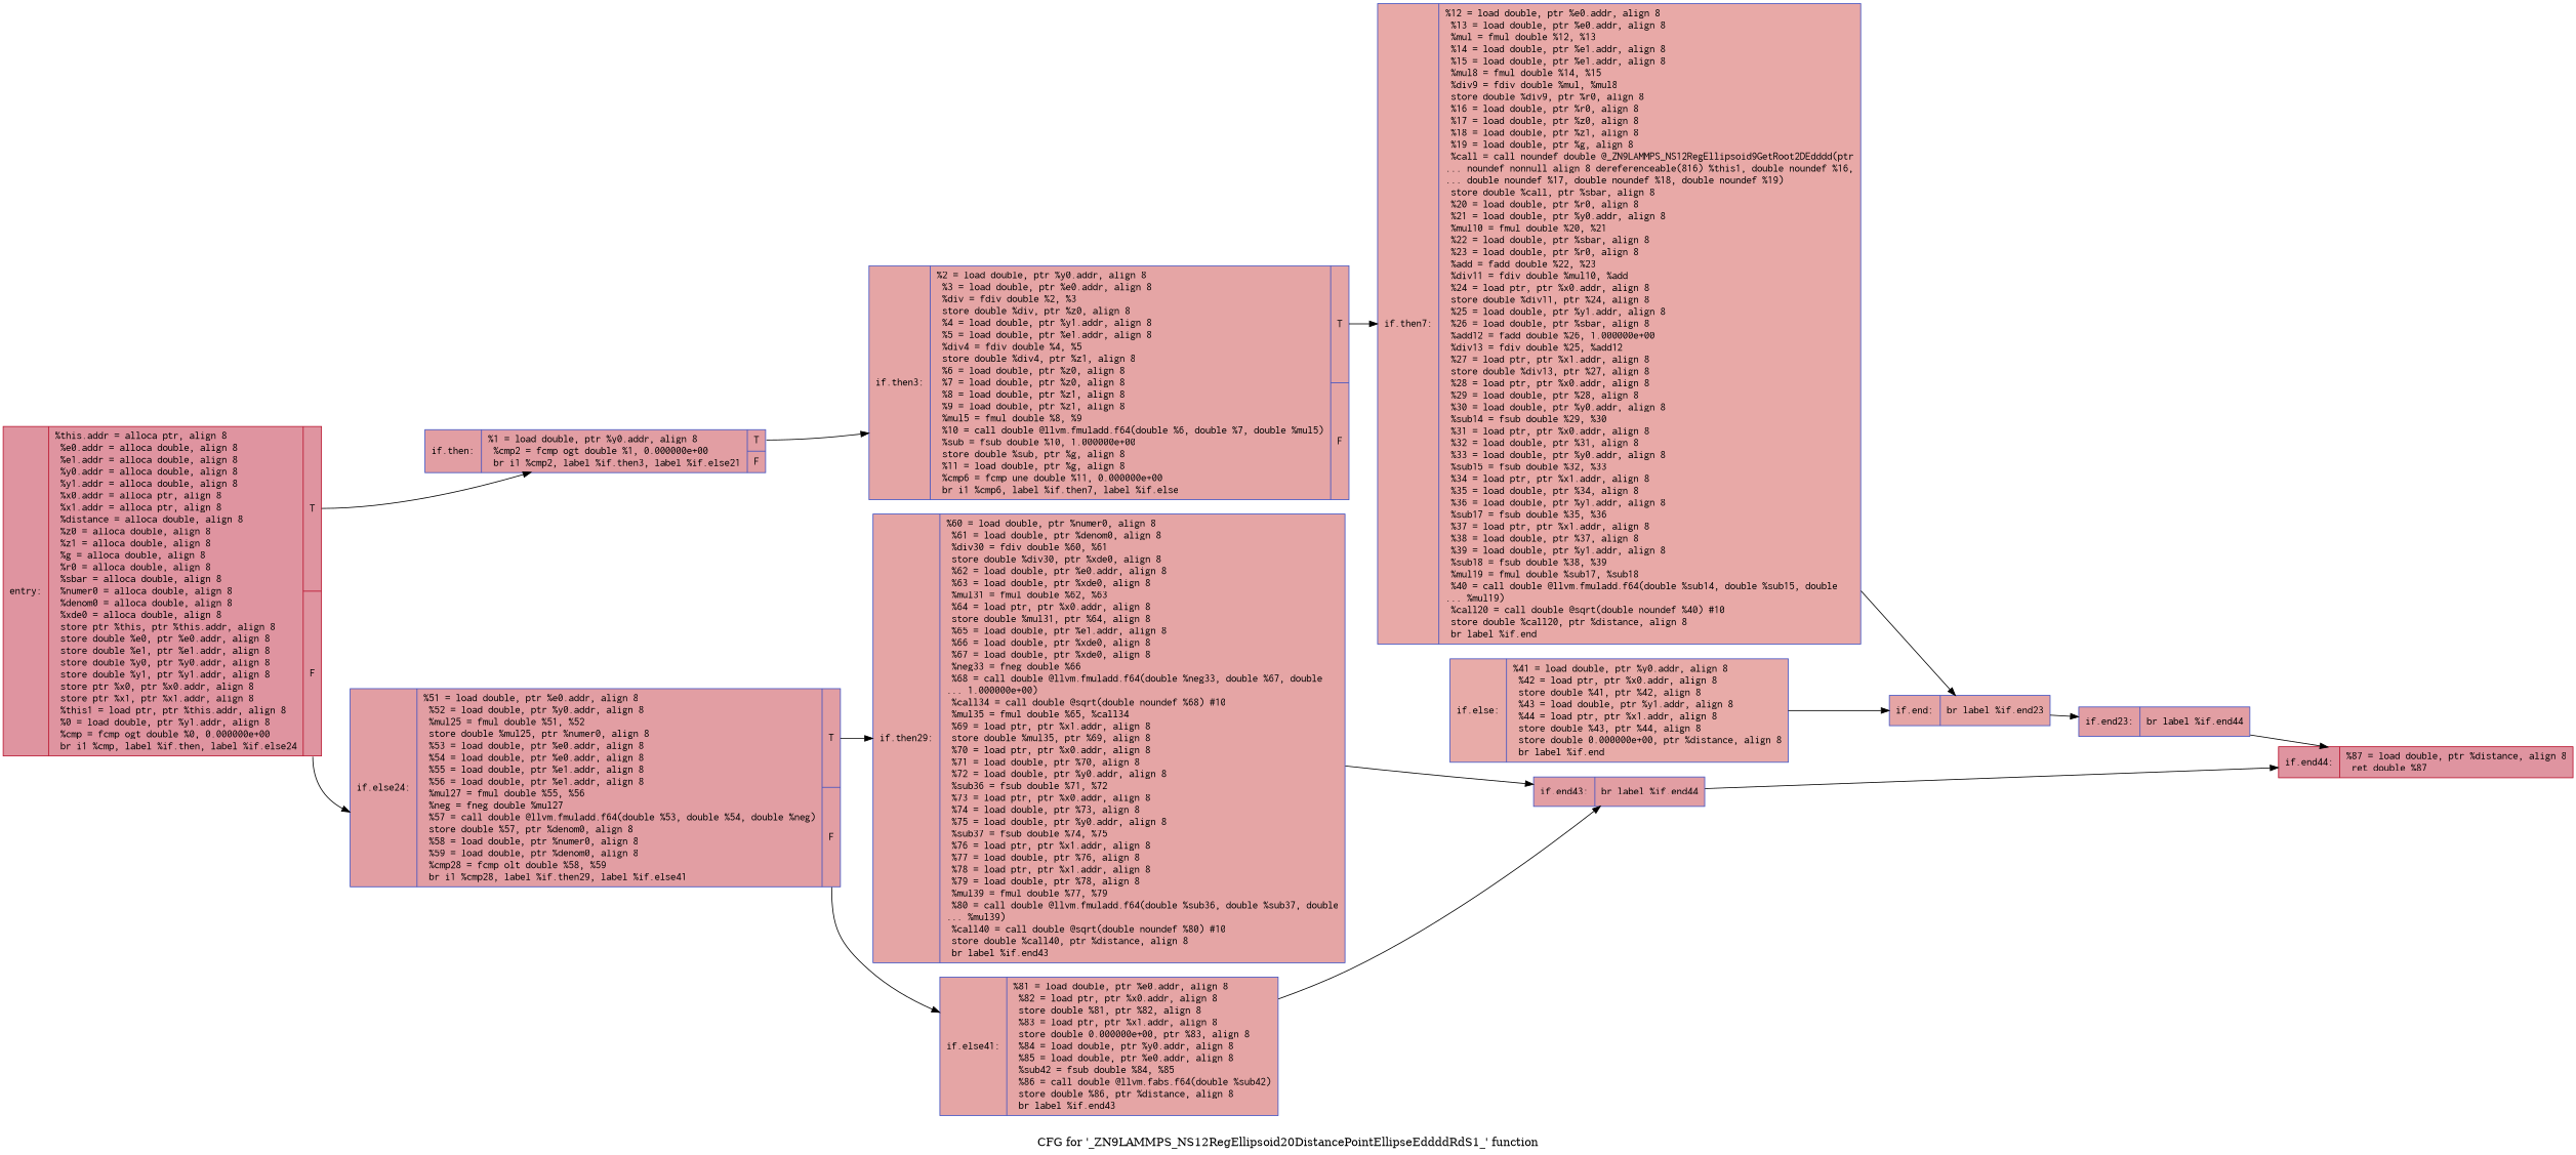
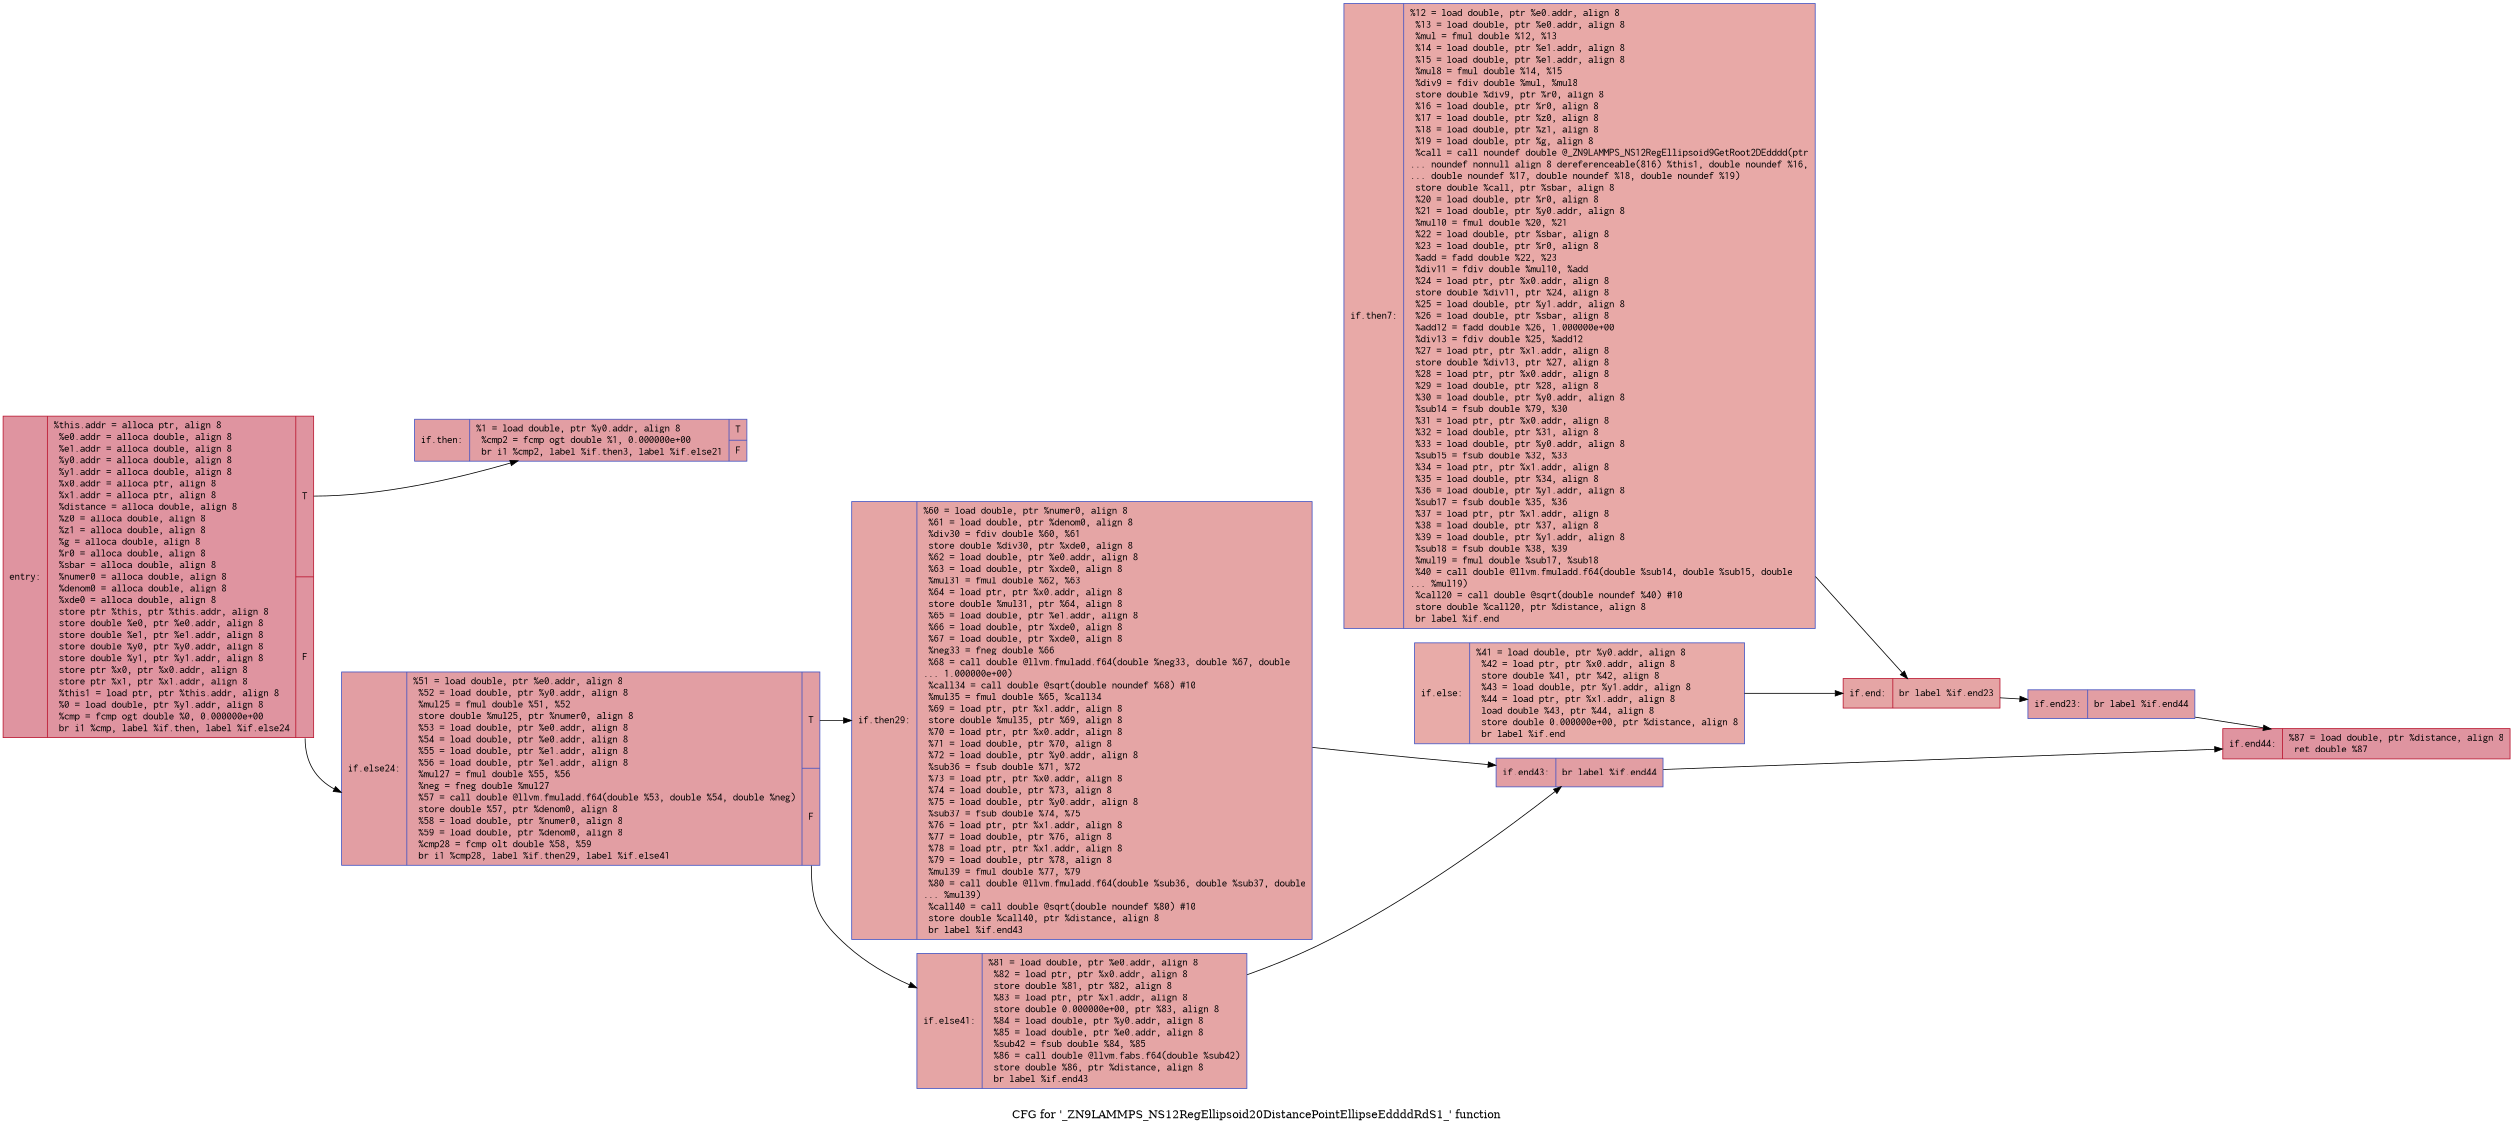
  digraph {
    label="CFG for '_ZN9LAMMPS_NS12RegEllipsoid20DistancePointEllipseEddddRdS1_' function"
    rankdir=LR
    node [color="#3d50c3ff" fillcolor="#be242e70" fontname=Courier shape=record style=filled]
    n1 [color="#b70d28ff" fillcolor="#b70d2870" label="{entry:\l|  %this.addr = alloca ptr, align 8\l  %e0.addr = alloca double, align 8\l  %e1.addr = alloca double, align 8\l  %y0.addr = alloca double, align 8\l  %y1.addr = alloca double, align 8\l  %x0.addr = alloca ptr, align 8\l  %x1.addr = alloca ptr, align 8\l  %distance = alloca double, align 8\l  %z0 = alloca double, align 8\l  %z1 = alloca double, align 8\l  %g = alloca double, align 8\l  %r0 = alloca double, align 8\l  %sbar = alloca double, align 8\l  %numer0 = alloca double, align 8\l  %denom0 = alloca double, align 8\l  %xde0 = alloca double, align 8\l  store ptr %this, ptr %this.addr, align 8\l  store double %e0, ptr %e0.addr, align 8\l  store double %e1, ptr %e1.addr, align 8\l  store double %y0, ptr %y0.addr, align 8\l  store double %y1, ptr %y1.addr, align 8\l  store ptr %x0, ptr %x0.addr, align 8\l  store ptr %x1, ptr %x1.addr, align 8\l  %this1 = load ptr, ptr %this.addr, align 8\l  %0 = load double, ptr %y1.addr, align 8\l  %cmp = fcmp ogt double %0, 0.000000e+00\l  br i1 %cmp, label %if.then, label %if.else24\l|{<s0>T|<s1>F}}"]
    n2 [label="{if.then:\l|  %1 = load double, ptr %y0.addr, align 8\l  %cmp2 = fcmp ogt double %1, 0.000000e+00\l  br i1 %cmp2, label %if.then3, label %if.else21\l|{<s0>T|<s1>F}}"]
    n3 [label="{if.else24:\l|  %51 = load double, ptr %e0.addr, align 8\l  %52 = load double, ptr %y0.addr, align 8\l  %mul25 = fmul double %51, %52\l  store double %mul25, ptr %numer0, align 8\l  %53 = load double, ptr %e0.addr, align 8\l  %54 = load double, ptr %e0.addr, align 8\l  %55 = load double, ptr %e1.addr, align 8\l  %56 = load double, ptr %e1.addr, align 8\l  %mul27 = fmul double %55, %56\l  %neg = fneg double %mul27\l  %57 = call double @llvm.fmuladd.f64(double %53, double %54, double %neg)\l  store double %57, ptr %denom0, align 8\l  %58 = load double, ptr %numer0, align 8\l  %59 = load double, ptr %denom0, align 8\l  %cmp28 = fcmp olt double %58, %59\l  br i1 %cmp28, label %if.then29, label %if.else41\l|{<s0>T|<s1>F}}"]
-   n4 [fillcolor="#c5333470" label="{if.then3:\l|  %2 = load double, ptr %y0.addr, align 8\l  %3 = load double, ptr %e0.addr, align 8\l  %div = fdiv double %2, %3\l  store double %div, ptr %z0, align 8\l  %4 = load double, ptr %y1.addr, align 8\l  %5 = load double, ptr %e1.addr, align 8\l  %div4 = fdiv double %4, %5\l  store double %div4, ptr %z1, align 8\l  %6 = load double, ptr %z0, align 8\l  %7 = load double, ptr %z0, align 8\l  %8 = load double, ptr %z1, align 8\l  %9 = load double, ptr %z1, align 8\l  %mul5 = fmul double %8, %9\l  %10 = call double @llvm.fmuladd.f64(double %6, double %7, double %mul5)\l  %sub = fsub double %10, 1.000000e+00\l  store double %sub, ptr %g, align 8\l  %11 = load double, ptr %g, align 8\l  %cmp6 = fcmp une double %11, 0.000000e+00\l  br i1 %cmp6, label %if.then7, label %if.else\l|{<s0>T|<s1>F}}"]
    n5 [fillcolor="#c5333470" label="{if.then29:\l|  %60 = load double, ptr %numer0, align 8\l  %61 = load double, ptr %denom0, align 8\l  %div30 = fdiv double %60, %61\l  store double %div30, ptr %xde0, align 8\l  %62 = load double, ptr %e0.addr, align 8\l  %63 = load double, ptr %xde0, align 8\l  %mul31 = fmul double %62, %63\l  %64 = load ptr, ptr %x0.addr, align 8\l  store double %mul31, ptr %64, align 8\l  %65 = load double, ptr %e1.addr, align 8\l  %66 = load double, ptr %xde0, align 8\l  %67 = load double, ptr %xde0, align 8\l  %neg33 = fneg double %66\l  %68 = call double @llvm.fmuladd.f64(double %neg33, double %67, double\l... 1.000000e+00)\l  %call34 = call double @sqrt(double noundef %68) #10\l  %mul35 = fmul double %65, %call34\l  %69 = load ptr, ptr %x1.addr, align 8\l  store double %mul35, ptr %69, align 8\l  %70 = load ptr, ptr %x0.addr, align 8\l  %71 = load double, ptr %70, align 8\l  %72 = load double, ptr %y0.addr, align 8\l  %sub36 = fsub double %71, %72\l  %73 = load ptr, ptr %x0.addr, align 8\l  %74 = load double, ptr %73, align 8\l  %75 = load double, ptr %y0.addr, align 8\l  %sub37 = fsub double %74, %75\l  %76 = load ptr, ptr %x1.addr, align 8\l  %77 = load double, ptr %76, align 8\l  %78 = load ptr, ptr %x1.addr, align 8\l  %79 = load double, ptr %78, align 8\l  %mul39 = fmul double %77, %79\l  %80 = call double @llvm.fmuladd.f64(double %sub36, double %sub37, double\l... %mul39)\l  %call40 = call double @sqrt(double noundef %80) #10\l  store double %call40, ptr %distance, align 8\l  br label %if.end43\l}"]
    n6 [fillcolor="#c5333470" label="{if.else41:\l|  %81 = load double, ptr %e0.addr, align 8\l  %82 = load ptr, ptr %x0.addr, align 8\l  store double %81, ptr %82, align 8\l  %83 = load ptr, ptr %x1.addr, align 8\l  store double 0.000000e+00, ptr %83, align 8\l  %84 = load double, ptr %y0.addr, align 8\l  %85 = load double, ptr %e0.addr, align 8\l  %sub42 = fsub double %84, %85\l  %86 = call double @llvm.fabs.f64(double %sub42)\l  store double %86, ptr %distance, align 8\l  br label %if.end43\l}"]
-   n7 [fillcolor="#ca3b3770" label="{if.then7:\l|  %12 = load double, ptr %e0.addr, align 8\l  %13 = load double, ptr %e0.addr, align 8\l  %mul = fmul double %12, %13\l  %14 = load double, ptr %e1.addr, align 8\l  %15 = load double, ptr %e1.addr, align 8\l  %mul8 = fmul double %14, %15\l  %div9 = fdiv double %mul, %mul8\l  store double %div9, ptr %r0, align 8\l  %16 = load double, ptr %r0, align 8\l  %17 = load double, ptr %z0, align 8\l  %18 = load double, ptr %z1, align 8\l  %19 = load double, ptr %g, align 8\l  %call = call noundef double @_ZN9LAMMPS_NS12RegEllipsoid9GetRoot2DEdddd(ptr\l... noundef nonnull align 8 dereferenceable(816) %this1, double noundef %16,\l... double noundef %17, double noundef %18, double noundef %19)\l  store double %call, ptr %sbar, align 8\l  %20 = load double, ptr %r0, align 8\l  %21 = load double, ptr %y0.addr, align 8\l  %mul10 = fmul double %20, %21\l  %22 = load double, ptr %sbar, align 8\l  %23 = load double, ptr %r0, align 8\l  %add = fadd double %22, %23\l  %div11 = fdiv double %mul10, %add\l  %24 = load ptr, ptr %x0.addr, align 8\l  store double %div11, ptr %24, align 8\l  %25 = load double, ptr %y1.addr, align 8\l  %26 = load double, ptr %sbar, align 8\l  %add12 = fadd double %26, 1.000000e+00\l  %div13 = fdiv double %25, %add12\l  %27 = load ptr, ptr %x1.addr, align 8\l  store double %div13, ptr %27, align 8\l  %28 = load ptr, ptr %x0.addr, align 8\l  %29 = load double, ptr %28, align 8\l  %30 = load double, ptr %y0.addr, align 8\l  %sub14 = fsub double %29, %30\l  %31 = load ptr, ptr %x0.addr, align 8\l  %32 = load double, ptr %31, align 8\l  %33 = load double, ptr %y0.addr, align 8\l  %sub15 = fsub double %32, %33\l  %34 = load ptr, ptr %x1.addr, align 8\l  %35 = load double, ptr %34, align 8\l  %36 = load double, ptr %y1.addr, align 8\l  %sub17 = fsub double %35, %36\l  %37 = load ptr, ptr %x1.addr, align 8\l  %38 = load double, ptr %37, align 8\l  %39 = load double, ptr %y1.addr, align 8\l  %sub18 = fsub double %38, %39\l  %mul19 = fmul double %sub17, %sub18\l  %40 = call double @llvm.fmuladd.f64(double %sub14, double %sub15, double\l... %mul19)\l  %call20 = call double @sqrt(double noundef %40) #10\l  store double %call20, ptr %distance, align 8\l  br label %if.end\l}"]
+   n7 [fillcolor="#ca3b3770" label="{if.then7:\l|  %12 = load double, ptr %e0.addr, align 8\l  %13 = load double, ptr %e0.addr, align 8\l  %mul = fmul double %12, %13\l  %14 = load double, ptr %e1.addr, align 8\l  %15 = load double, ptr %e1.addr, align 8\l  %mul8 = fmul double %14, %15\l  %div9 = fdiv double %mul, %mul8\l  store double %div9, ptr %r0, align 8\l  %16 = load double, ptr %r0, align 8\l  %17 = load double, ptr %z0, align 8\l  %18 = load double, ptr %z1, align 8\l  %19 = load double, ptr %g, align 8\l  %call = call noundef double @_ZN9LAMMPS_NS12RegEllipsoid9GetRoot2DEdddd(ptr\l... noundef nonnull align 8 dereferenceable(816) %this1, double noundef %16,\l... double noundef %17, double noundef %18, double noundef %19)\l  store double %call, ptr %sbar, align 8\l  %20 = load double, ptr %r0, align 8\l  %21 = load double, ptr %y0.addr, align 8\l  %mul10 = fmul double %20, %21\l  %22 = load double, ptr %sbar, align 8\l  %23 = load double, ptr %r0, align 8\l  %add = fadd double %22, %23\l  %div11 = fdiv double %mul10, %add\l  %24 = load ptr, ptr %x0.addr, align 8\l  store double %div11, ptr %24, align 8\l  %25 = load double, ptr %y1.addr, align 8\l  %26 = load double, ptr %sbar, align 8\l  %add12 = fadd double %26, 1.000000e+00\l  %div13 = fdiv double %25, %add12\l  %27 = load ptr, ptr %x1.addr, align 8\l  store double %div13, ptr %27, align 8\l  %28 = load ptr, ptr %x0.addr, align 8\l  %29 = load double, ptr %28, align 8\l  %30 = load double, ptr %y0.addr, align 8\l  %sub14 = fsub double %79, %30\l  %31 = load ptr, ptr %x0.addr, align 8\l  %32 = load double, ptr %31, align 8\l  %33 = load double, ptr %y0.addr, align 8\l  %sub15 = fsub double %32, %33\l  %34 = load ptr, ptr %x1.addr, align 8\l  %35 = load double, ptr %34, align 8\l  %36 = load double, ptr %y1.addr, align 8\l  %sub17 = fsub double %35, %36\l  %37 = load ptr, ptr %x1.addr, align 8\l  %38 = load double, ptr %37, align 8\l  %39 = load double, ptr %y1.addr, align 8\l  %sub18 = fsub double %38, %39\l  %mul19 = fmul double %sub17, %sub18\l  %40 = call double @llvm.fmuladd.f64(double %sub14, double %sub15, double\l... %mul19)\l  %call20 = call double @sqrt(double noundef %40) #10\l  store double %call20, ptr %distance, align 8\l  br label %if.end\l}"]
    n8 [label="{if.end43:\l|  br label %if.end44\l}"]
-   n9 [fillcolor="#c5333470" label="{if.end:\l|  br label %if.end23\l}"]
-   n10 [fillcolor="#cc403a70" label="{if.else:\l|  %41 = load double, ptr %y0.addr, align 8\l  %42 = load ptr, ptr %x0.addr, align 8\l  store double %41, ptr %42, align 8\l  %43 = load double, ptr %y1.addr, align 8\l  %44 = load ptr, ptr %x1.addr, align 8\l  store double %43, ptr %44, align 8\l  store double 0.000000e+00, ptr %distance, align 8\l  br label %if.end\l}"]
+   n9 [color="#b70d28ff" fillcolor="#c5333470" label="{if.end:\l|  br label %if.end23\l}"]
+   n10 [fillcolor="#cc403a70" label="{if.else:\l|  %41 = load double, ptr %y0.addr, align 8\l  %42 = load ptr, ptr %x0.addr, align 8\l  store double %41, ptr %42, align 8\l  %43 = load double, ptr %y1.addr, align 8\l  %44 = load ptr, ptr %x1.addr, align 8\l  load double %43, ptr %44, align 8\l  store double 0.000000e+00, ptr %distance, align 8\l  br label %if.end\l}"]
    n11 [label="{if.end23:\l|  br label %if.end44\l}"]
    n12 [color="#b70d28ff" fillcolor="#b70d2870" label="{if.end44:\l|  %87 = load double, ptr %distance, align 8\l  ret double %87\l}"]
    n1 -> n2 [tailport=s0]
    n1 -> n3 [tailport=s1]
-   n2 -> n4 [tailport=s0]
    n3 -> n5 [tailport=s0]
    n3 -> n6 [tailport=s1]
-   n4 -> n7 [tailport=s0]
    n5 -> n8
    n6 -> n8
    n7 -> n9
    n8 -> n12
    n9 -> n11
    n10 -> n9
    n11 -> n12
  }
